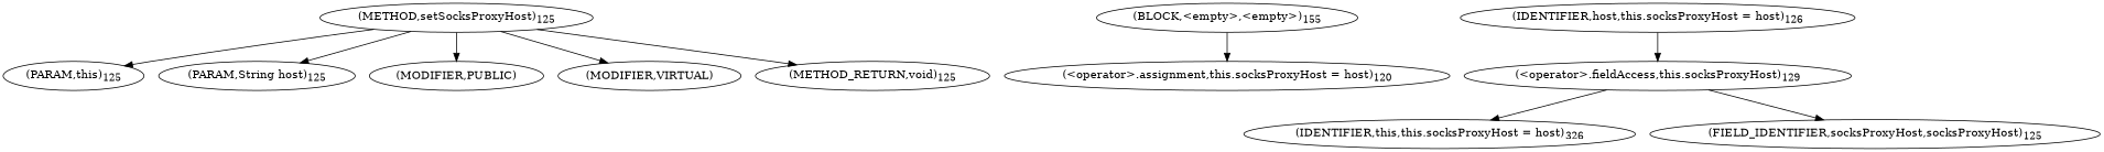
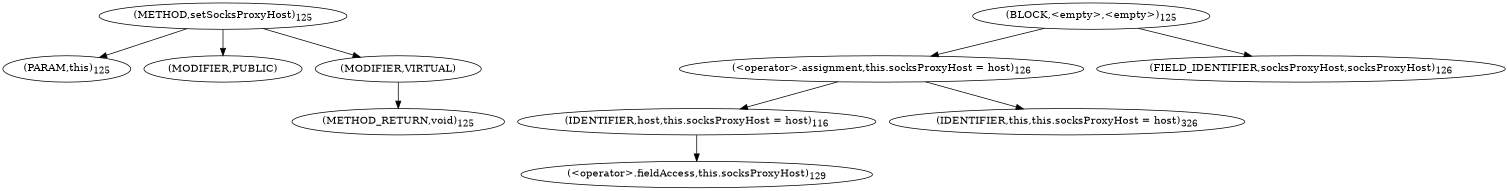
  digraph {
    n1 [label=<(METHOD,setSocksProxyHost)<SUB>125</SUB>>]
    n2 [label=<(PARAM,this)<SUB>125</SUB>>]
-   n3 [label=<(PARAM,String host)<SUB>125</SUB>>]
    n4 [label=<(MODIFIER,PUBLIC)>]
    n5 [label=<(MODIFIER,VIRTUAL)>]
    n6 [label=<(METHOD_RETURN,void)<SUB>125</SUB>>]
-   n7 [label=<(BLOCK,&lt;empty&gt;,&lt;empty&gt;)<SUB>155</SUB>>]
-   n8 [label=<(&lt;operator&gt;.assignment,this.socksProxyHost = host)<SUB>120</SUB>>]
-   n9 [label=<(IDENTIFIER,host,this.socksProxyHost = host)<SUB>126</SUB>>]
+   n7 [label=<(BLOCK,&lt;empty&gt;,&lt;empty&gt;)<SUB>125</SUB>>]
+   n8 [label=<(&lt;operator&gt;.assignment,this.socksProxyHost = host)<SUB>126</SUB>>]
+   n9 [label=<(IDENTIFIER,host,this.socksProxyHost = host)<SUB>116</SUB>>]
    n10 [label=<(&lt;operator&gt;.fieldAccess,this.socksProxyHost)<SUB>129</SUB>>]
    n11 [label=<(IDENTIFIER,this,this.socksProxyHost = host)<SUB>326</SUB>>]
-   n12 [label=<(FIELD_IDENTIFIER,socksProxyHost,socksProxyHost)<SUB>125</SUB>>]
+   n12 [label=<(FIELD_IDENTIFIER,socksProxyHost,socksProxyHost)<SUB>126</SUB>>]
    n1 -> n2
-   n1 -> n3
    n1 -> n4
    n1 -> n5
-   n1 -> n6
+   n5 -> n6
    n7 -> n8
+   n8 -> n9
    n9 -> n10
-   n10 -> n11
-   n10 -> n12
+   n8 -> n11
+   n7 -> n12
  }
